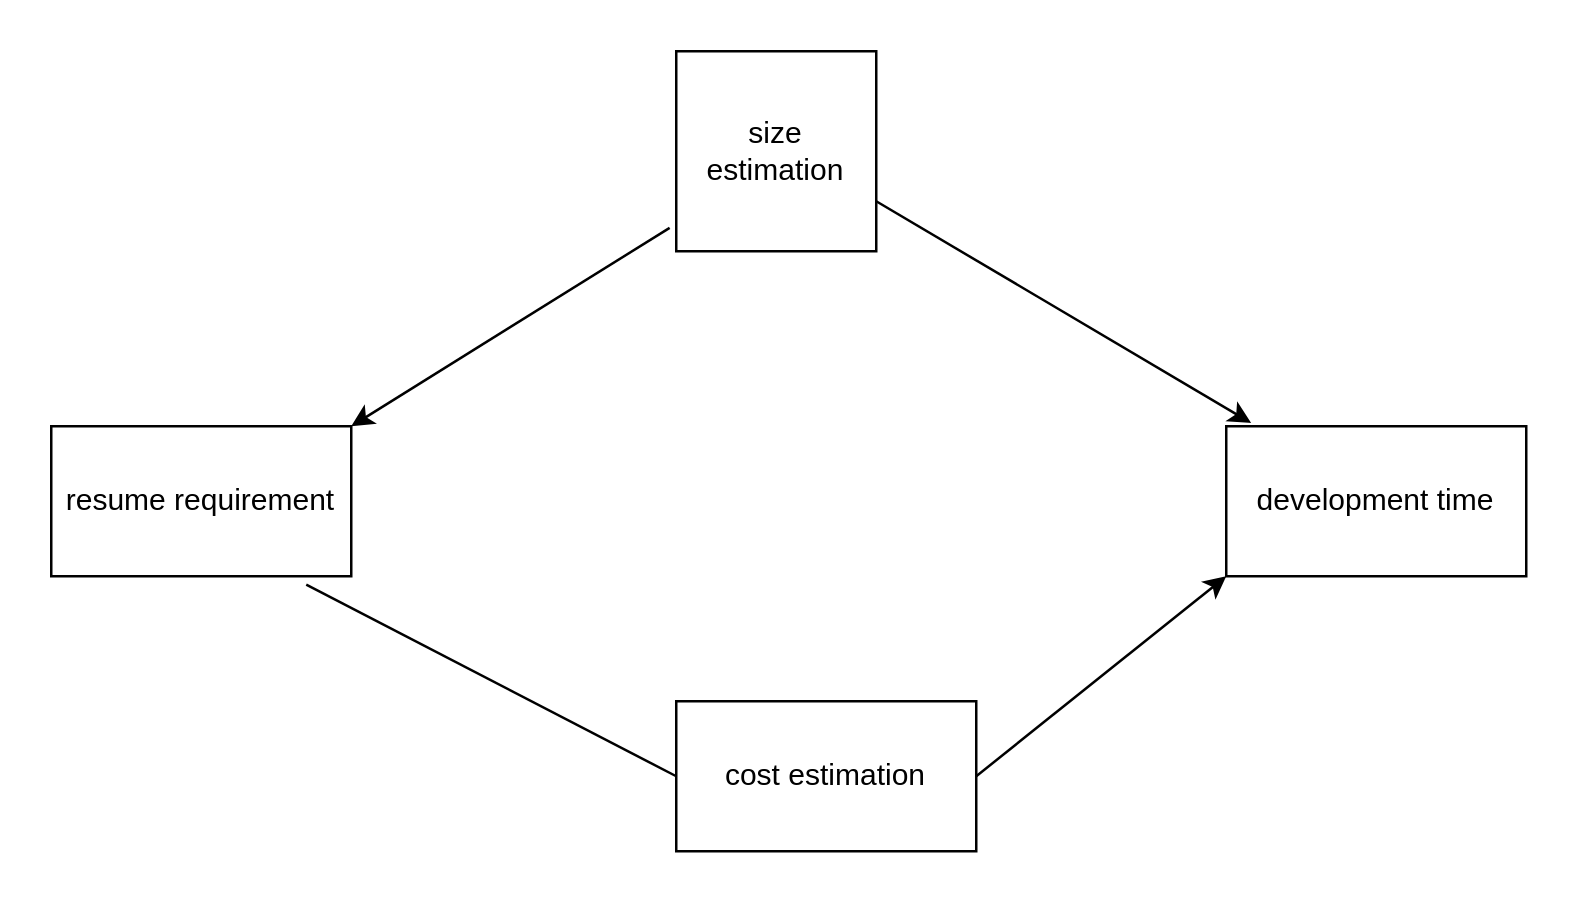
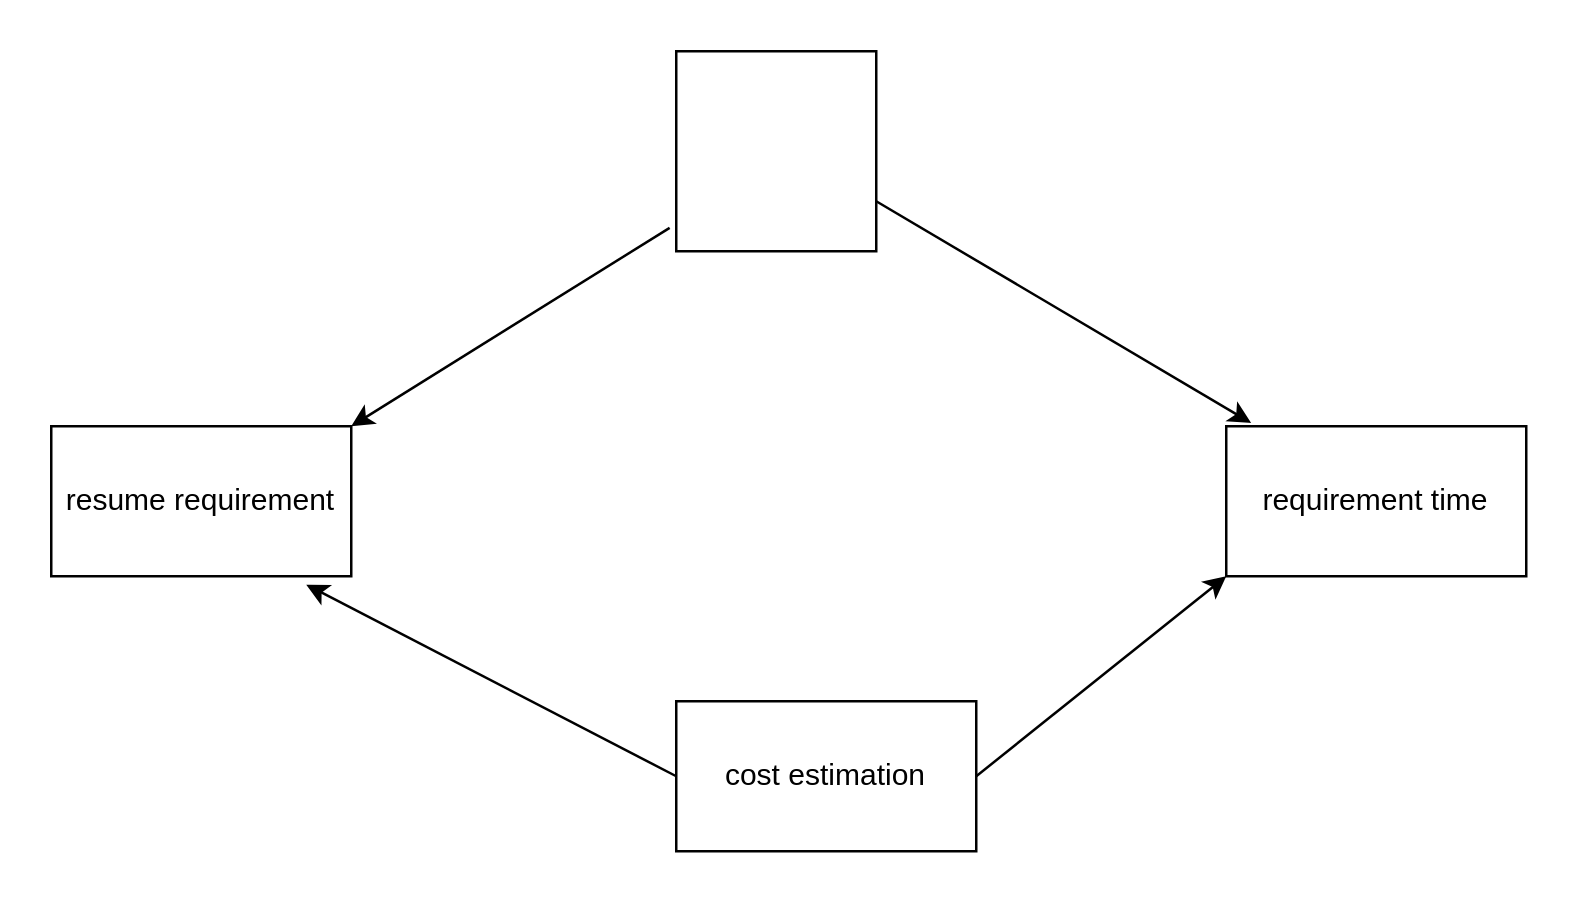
  <mxCell id="0" />
  <mxCell id="1" parent="0" />
  <mxCell id="2" value="" style="whiteSpace=wrap;html=1;aspect=fixed;" parent="1" vertex="1"><mxGeometry x="270" y="20" width="80" height="80" as="geometry" /></mxCell>
- <mxCell id="3" value="size estimation" style="text;html=1;align=center;verticalAlign=middle;whiteSpace=wrap;rounded=0;" parent="1" vertex="1"><mxGeometry x="280" y="45" width="60" height="30" as="geometry" /></mxCell>
- <mxCell id="4" value="development time" style="rounded=0;whiteSpace=wrap;html=1;" parent="1" vertex="1"><mxGeometry x="490" y="170" width="120" height="60" as="geometry" /></mxCell>
+ <mxCell id="4" value="requirement time" style="rounded=0;whiteSpace=wrap;html=1;" parent="1" vertex="1"><mxGeometry x="490" y="170" width="120" height="60" as="geometry" /></mxCell>
  <mxCell id="5" value="resume requirement" style="rounded=0;whiteSpace=wrap;html=1;" parent="1" vertex="1"><mxGeometry x="20" y="170" width="120" height="60" as="geometry" /></mxCell>
  <mxCell id="6" value="&lt;div&gt;cost estimation&lt;br&gt;&lt;/div&gt;" style="rounded=0;whiteSpace=wrap;html=1;" parent="1" vertex="1"><mxGeometry x="270" y="280" width="120" height="60" as="geometry" /></mxCell>
  <mxCell id="7" value="" style="endArrow=classic;html=1;rounded=0;exitX=-0.033;exitY=0.883;exitDx=0;exitDy=0;exitPerimeter=0;entryX=1;entryY=0;entryDx=0;entryDy=0;" parent="1" source="2" target="5" edge="1"><mxGeometry width="50" height="50" relative="1" as="geometry"><mxPoint x="340" y="220" as="sourcePoint" /><mxPoint x="150" y="160" as="targetPoint" /></mxGeometry></mxCell>
- <mxCell id="8" value="" style="endArrow=none;html=1;rounded=0;entryX=0.85;entryY=1.056;entryDx=0;entryDy=0;entryPerimeter=0;exitX=0;exitY=0.5;exitDx=0;exitDy=0;" parent="1" source="6" target="5" edge="1"><mxGeometry width="50" height="50" relative="1" as="geometry"><mxPoint x="340" y="220" as="sourcePoint" /><mxPoint x="390" y="170" as="targetPoint" /></mxGeometry></mxCell>
+ <mxCell id="8" value="" style="endArrow=classic;html=1;rounded=0;entryX=0.85;entryY=1.056;entryDx=0;entryDy=0;entryPerimeter=0;exitX=0;exitY=0.5;exitDx=0;exitDy=0;" parent="1" source="6" target="5" edge="1"><mxGeometry width="50" height="50" relative="1" as="geometry"><mxPoint x="340" y="220" as="sourcePoint" /><mxPoint x="390" y="170" as="targetPoint" /></mxGeometry></mxCell>
  <mxCell id="9" value="" style="endArrow=classic;html=1;rounded=0;entryX=0;entryY=1;entryDx=0;entryDy=0;exitX=1;exitY=0.5;exitDx=0;exitDy=0;" parent="1" source="6" target="4" edge="1"><mxGeometry width="50" height="50" relative="1" as="geometry"><mxPoint x="340" y="220" as="sourcePoint" /><mxPoint x="390" y="170" as="targetPoint" /></mxGeometry></mxCell>
  <mxCell id="10" value="" style="endArrow=classic;html=1;rounded=0;exitX=1;exitY=0.75;exitDx=0;exitDy=0;entryX=0.083;entryY=-0.022;entryDx=0;entryDy=0;entryPerimeter=0;" parent="1" source="2" target="4" edge="1"><mxGeometry width="50" height="50" relative="1" as="geometry"><mxPoint x="360" y="100" as="sourcePoint" /><mxPoint x="390" y="170" as="targetPoint" /></mxGeometry></mxCell>
